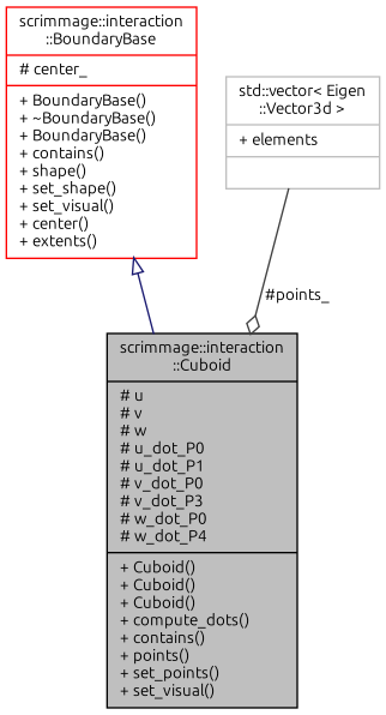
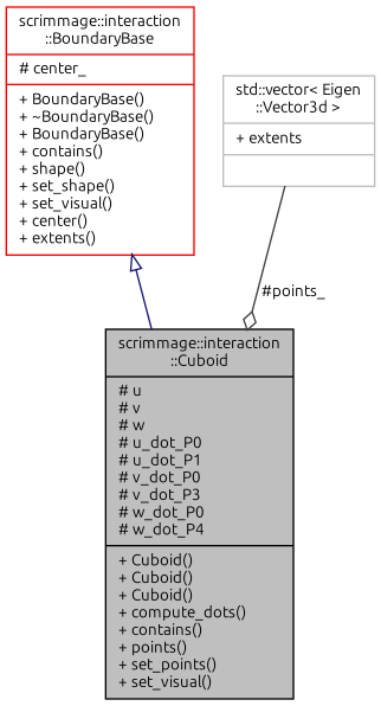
  digraph {
    fontname=Ubuntu
    node [fillcolor=white fontname=Ubuntu fontsize=10 shape=record style=filled]
    edge [fontname=Ubuntu fontsize=10 labelfontname=Helvetica labelfontsize=10 style=solid]
    n1 [color=black fillcolor=grey75 fontcolor=black height=0.2 label="{scrimmage::interaction\l::Cuboid\n|# u\l# v\l# w\l# u_dot_P0\l# u_dot_P1\l# v_dot_P0\l# v_dot_P3\l# w_dot_P0\l# w_dot_P4\l|+ Cuboid()\l+ Cuboid()\l+ Cuboid()\l+ compute_dots()\l+ contains()\l+ points()\l+ set_points()\l+ set_visual()\l}" width=0.4]
    n2 [color=red height=0.2 label="{scrimmage::interaction\l::BoundaryBase\n|# center_\l|+ BoundaryBase()\l+ ~BoundaryBase()\l+ BoundaryBase()\l+ contains()\l+ shape()\l+ set_shape()\l+ set_visual()\l+ center()\l+ extents()\l}" width=0.4]
-   n3 [color=grey75 height=0.2 label="{std::vector\< Eigen\l::Vector3d \>\n|+ elements\l|}" width=0.4]
+   n3 [color=grey75 height=0.2 label="{std::vector\< Eigen\l::Vector3d \>\n|+ extents\l|}" width=0.4]
    n2 -> n1 [arrowtail=onormal color=midnightblue dir=back]
    n3 -> n1 [arrowhead=odiamond color=grey25 label=" #points_"]
  }
